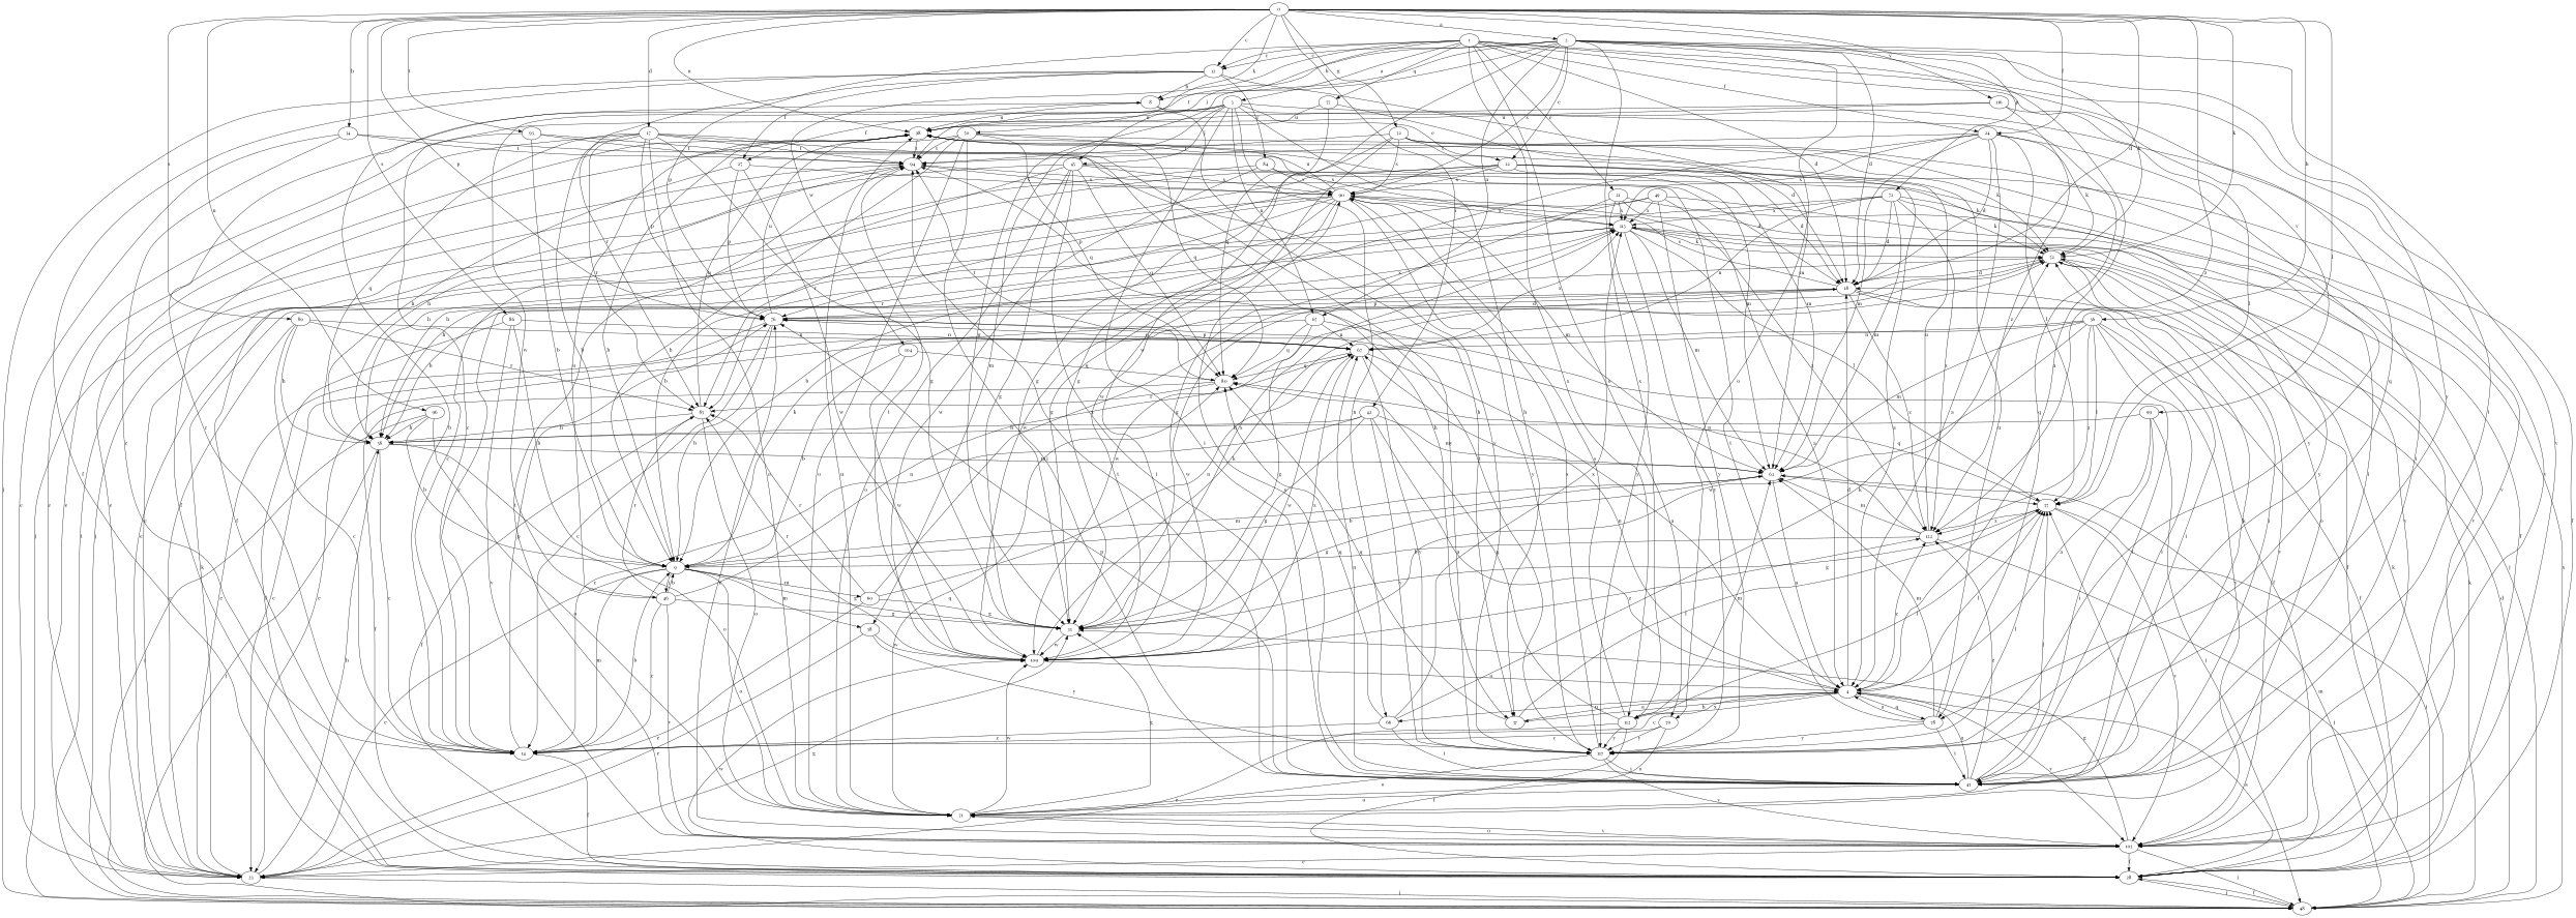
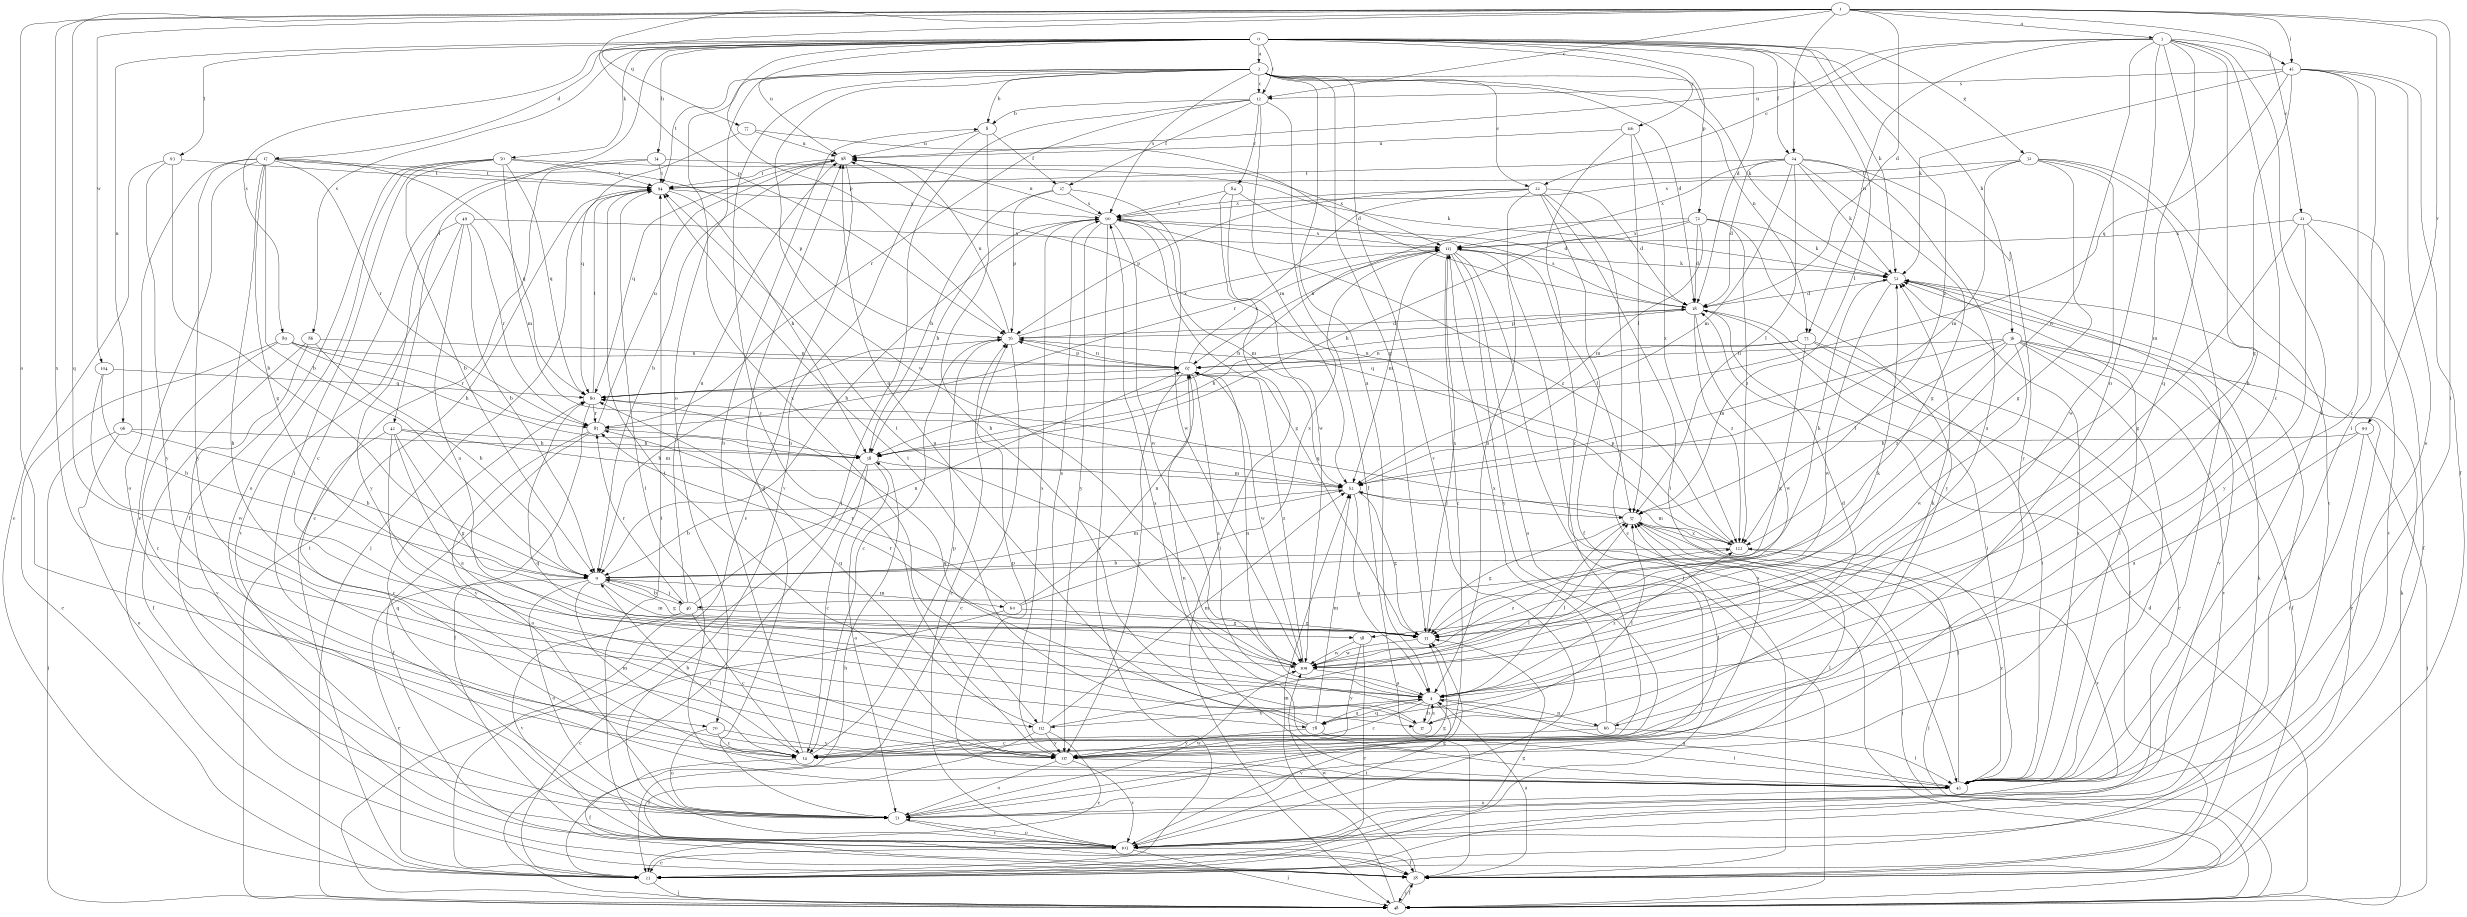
  strict digraph {
    fontname="Playfair Display"
    node [fontname="Playfair Display"]
    edge [fontname="Playfair Display"]
    0
    2
    12
    17
    18
    24
    32
    34
    36
    42
    50
    52
    57
    72
    76
    86
    89
    93
    96
    98
    116
    122
    70
    112
    4
    8
    22
    33
-   65
+   65 [label=75]
    90
    94
    103
    109
    117
    27
    62
    28
    48
    84
    85
    37
    9
    23
    71
    80
    43
    38
    113
    14
    67
    49
    1
    3
    21
    45
    77
    78
    99
    104
    58
    66
    46
    60
    0 -> 2 [label=a]
    0 -> 12 [label=c]
    0 -> 17 [label=d]
    0 -> 18 [label=d]
    0 -> 24 [label=f]
    0 -> 32 [label=g]
    0 -> 34 [label=h]
    0 -> 36 [label=h]
    0 -> 42 [label=i]
    0 -> 50 [label=k]
    0 -> 52 [label=k]
    0 -> 57 [label=l]
    0 -> 72 [label=p]
    0 -> 76 [label=p]
    0 -> 86 [label=s]
    0 -> 89 [label=s]
    0 -> 93 [label=t]
    0 -> 96 [label=u]
    0 -> 98 [label=u]
    0 -> 116 [label=y]
    0 -> 122 [label=z]
    2 -> 12 [label=c]
    2 -> 18 [label=d]
    2 -> 52 [label=k]
    2 -> 70 [label=o]
    2 -> 112 [label=x]
    2 -> 4 [label=a]
    2 -> 8 [label=b]
    2 -> 22 [label=e]
    2 -> 33 [label=g]
    2 -> 65 [label=n]
    2 -> 90 [label=s]
    2 -> 94 [label=t]
    2 -> 103 [label=v]
    2 -> 109 [label=w]
    2 -> 117 [label=y]
    12 -> 8 [label=b]
    12 -> 27 [label=f]
    12 -> 62 [label=m]
    12 -> 28 [label=f]
    12 -> 48 [label=j]
    12 -> 84 [label=r]
    12 -> 85 [label=r]
    17 -> 76 [label=p]
    17 -> 33 [label=g]
    17 -> 94 [label=t]
    17 -> 117 [label=y]
    17 -> 85 [label=r]
    17 -> 37 [label=h]
    17 -> 9 [label=b]
    17 -> 23 [label=e]
    17 -> 71 [label=o]
-   17 -> 38 [label=q]
+   17 -> 80 [label=q]
    18 -> 76 [label=p]
    18 -> 122 [label=z]
    18 -> 90 [label=s]
    18 -> 109 [label=w]
    18 -> 28 [label=f]
    18 -> 43 [label=i]
    18 -> 38 [label=h]
    24 -> 18 [label=d]
    24 -> 52 [label=k]
    24 -> 57 [label=l]
    24 -> 4 [label=a]
    24 -> 33 [label=g]
    24 -> 94 [label=t]
    24 -> 117 [label=y]
    24 -> 62 [label=m]
    24 -> 113 [label=x]
    32 -> 33 [label=g]
    32 -> 90 [label=s]
    32 -> 94 [label=t]
    32 -> 103 [label=v]
    32 -> 109 [label=w]
    32 -> 62 [label=m]
    32 -> 43 [label=i]
    34 -> 94 [label=t]
    34 -> 23 [label=e]
    34 -> 113 [label=x]
    34 -> 14 [label=c]
    36 -> 57 [label=l]
    36 -> 122 [label=z]
    36 -> 103 [label=v]
    36 -> 109 [label=w]
    36 -> 62 [label=m]
    36 -> 28 [label=f]
    36 -> 23 [label=e]
    36 -> 43 [label=i]
    36 -> 67 [label=n]
    42 -> 4 [label=a]
    42 -> 33 [label=g]
    42 -> 117 [label=y]
    42 -> 62 [label=m]
    42 -> 38 [label=h]
    42 -> 14 [label=c]
    50 -> 52 [label=k]
    50 -> 94 [label=t]
    50 -> 62 [label=m]
    50 -> 28 [label=f]
    50 -> 9 [label=b]
    50 -> 71 [label=o]
    50 -> 80 [label=q]
    50 -> 43 [label=i]
    52 -> 18 [label=d]
    52 -> 103 [label=v]
    52 -> 109 [label=w]
-   52 -> 28 [label=f]
    52 -> 43 [label=i]
    57 -> 122 [label=z]
    57 -> 33 [label=g]
    57 -> 103 [label=v]
    57 -> 48 [label=j]
    57 -> 80 [label=q]
    72 -> 18 [label=d]
    72 -> 52 [label=k]
    72 -> 122 [label=z]
    72 -> 117 [label=y]
    72 -> 62 [label=m]
    72 -> 38 [label=h]
    72 -> 113 [label=x]
    72 -> 67 [label=n]
    76 -> 18 [label=d]
    76 -> 98 [label=u]
    76 -> 9 [label=b]
    76 -> 23 [label=e]
    76 -> 113 [label=x]
    76 -> 14 [label=c]
    76 -> 67 [label=n]
    86 -> 103 [label=v]
    86 -> 28 [label=f]
    86 -> 9 [label=b]
    86 -> 67 [label=n]
    89 -> 85 [label=r]
    89 -> 23 [label=e]
    89 -> 38 [label=h]
    89 -> 14 [label=c]
    89 -> 67 [label=n]
    93 -> 94 [label=t]
    93 -> 117 [label=y]
    93 -> 9 [label=b]
    93 -> 23 [label=e]
    96 -> 48 [label=j]
    96 -> 9 [label=b]
    96 -> 71 [label=o]
    96 -> 38 [label=h]
    98 -> 94 [label=t]
    98 -> 9 [label=b]
    98 -> 23 [label=e]
    98 -> 80 [label=q]
    116 -> 57 [label=l]
    116 -> 98 [label=u]
    116 -> 122 [label=z]
    116 -> 14 [label=c]
    122 -> 76 [label=p]
    122 -> 98 [label=u]
    122 -> 62 [label=m]
    122 -> 48 [label=j]
    122 -> 9 [label=b]
    70 -> 117 [label=y]
    70 -> 71 [label=o]
    70 -> 14 [label=c]
    112 -> 57 [label=l]
    112 -> 90 [label=s]
    112 -> 117 [label=y]
    112 -> 62 [label=m]
    112 -> 28 [label=f]
    112 -> 23 [label=e]
    112 -> 80 [label=q]
    4 -> 18 [label=d]
    4 -> 57 [label=l]
    4 -> 122 [label=z]
    4 -> 112 [label=x]
    4 -> 103 [label=v]
    4 -> 37 [label=h]
    4 -> 14 [label=c]
    4 -> 67 [label=n]
    4 -> 78 [label=q]
    4 -> 66 [label=n]
    8 -> 98 [label=u]
    8 -> 103 [label=v]
    8 -> 27 [label=f]
    8 -> 37 [label=h]
    22 -> 18 [label=d]
    22 -> 76 [label=p]
    22 -> 4 [label=a]
    22 -> 90 [label=s]
    22 -> 28 [label=f]
    22 -> 85 [label=r]
    22 -> 23 [label=e]
    22 -> 43 [label=i]
    33 -> 109 [label=w]
    33 -> 113 [label=x]
    65 -> 33 [label=g]
    65 -> 23 [label=e]
    65 -> 80 [label=q]
    65 -> 43 [label=i]
    65 -> 67 [label=n]
    90 -> 98 [label=u]
    90 -> 122 [label=z]
    90 -> 33 [label=g]
    90 -> 109 [label=w]
    90 -> 117 [label=y]
    90 -> 62 [label=m]
    90 -> 9 [label=b]
    90 -> 23 [label=e]
    90 -> 38 [label=h]
    90 -> 113 [label=x]
    94 -> 90 [label=s]
    94 -> 48 [label=j]
    94 -> 38 [label=h]
    103 -> 76 [label=e]
    103 -> 33 [label=g]
    103 -> 94 [label=t]
    103 -> 28 [label=f]
    103 -> 48 [label=j]
    103 -> 23 [label=e]
    103 -> 71 [label=o]
    109 -> 52 [label=k]
    109 -> 122 [label=z]
    109 -> 4 [label=a]
    109 -> 94 [label=t]
    109 -> 85 [label=r]
    109 -> 67 [label=z]
    117 -> 57 [label=l]
    117 -> 90 [label=s]
    117 -> 94 [label=t]
    117 -> 103 [label=v]
    117 -> 71 [label=o]
    117 -> 43 [label=i]
    27 -> 76 [label=p]
    27 -> 90 [label=s]
    27 -> 109 [label=w]
    27 -> 38 [label=h]
    62 -> 57 [label=l]
    62 -> 4 [label=a]
    62 -> 33 [label=g]
    62 -> 9 [label=b]
    28 -> 52 [label=k]
    28 -> 4 [label=a]
    28 -> 109 [label=w]
    28 -> 48 [label=j]
    48 -> 18 [label=d]
    48 -> 52 [label=k]
    48 -> 94 [label=t]
    48 -> 62 [label=m]
    48 -> 28 [label=f]
    48 -> 113 [label=x]
    84 -> 18 [label=d]
    84 -> 90 [label=s]
    84 -> 109 [label=w]
    84 -> 48 [label=j]
    85 -> 98 [label=u]
    85 -> 28 [label=f]
    85 -> 71 [label=o]
    85 -> 38 [label=h]
    37 -> 57 [label=l]
    37 -> 4 [label=a]
    37 -> 80 [label=q]
    9 -> 52 [label=k]
    9 -> 33 [label=g]
    9 -> 62 [label=m]
    9 -> 23 [label=e]
    9 -> 71 [label=o]
    9 -> 14 [label=m]
    9 -> 58 [label=m]
    9 -> 46 [label=j]
    9 -> 60 [label=m]
    23 -> 52 [label=k]
    23 -> 33 [label=g]
    23 -> 48 [label=j]
    23 -> 38 [label=h]
    71 -> 57 [label=l]
    71 -> 98 [label=u]
    71 -> 33 [label=g]
    71 -> 103 [label=v]
    71 -> 109 [label=w]
    71 -> 80 [label=q]
    80 -> 94 [label=t]
    80 -> 28 [label=f]
    80 -> 85 [label=r]
-   43 -> 52 [label=k]
+   43 -> 52 [label=z]
    43 -> 57 [label=l]
    43 -> 76 [label=p]
    43 -> 122 [label=z]
    43 -> 4 [label=a]
    43 -> 90 [label=s]
    43 -> 94 [label=t]
    43 -> 71 [label=o]
    43 -> 67 [label=n]
    38 -> 62 [label=m]
    38 -> 48 [label=j]
    38 -> 71 [label=o]
    38 -> 14 [label=c]
    113 -> 52 [label=k]
    113 -> 57 [label=l]
    113 -> 117 [label=y]
    113 -> 62 [label=m]
    113 -> 48 [label=j]
    113 -> 71 [label=o]
    113 -> 38 [label=h]
    113 -> 14 [label=c]
    14 -> 76 [label=p]
    14 -> 8 [label=b]
    14 -> 28 [label=f]
    14 -> 9 [label=b]
    67 -> 76 [label=p]
    67 -> 4 [label=a]
    67 -> 109 [label=w]
    67 -> 117 [label=y]
    67 -> 80 [label=q]
    67 -> 113 [label=x]
    49 -> 4 [label=a]
    49 -> 103 [label=v]
    49 -> 117 [label=y]
    49 -> 85 [label=r]
    49 -> 9 [label=b]
    49 -> 113 [label=x]
    1 -> 12 [label=c]
    1 -> 18 [label=d]
    1 -> 24 [label=f]
    1 -> 76 [label=p]
    1 -> 70 [label=o]
    1 -> 112 [label=x]
    1 -> 43 [label=i]
    1 -> 3 [label=a]
    1 -> 21 [label=e]
    1 -> 45 [label=j]
    1 -> 77 [label=q]
    1 -> 78 [label=q]
    1 -> 99 [label=v]
    1 -> 104 [label=w]
    3 -> 98 [label=u]
    3 -> 22 [label=e]
    3 -> 65 [label=n]
    3 -> 37 [label=h]
    3 -> 43 [label=i]
    3 -> 14 [label=c]
    3 -> 45 [label=j]
    3 -> 78 [label=q]
    3 -> 58 [label=m]
    3 -> 66 [label=n]
    3 -> 46 [label=w]
    21 -> 33 [label=g]
    21 -> 103 [label=v]
    21 -> 117 [label=y]
    21 -> 28 [label=f]
    21 -> 113 [label=x]
    45 -> 52 [label=k]
    45 -> 33 [label=g]
-   45 -> 90 [label=s]
+   45 -> 12 [label=s]
    45 -> 28 [label=f]
    45 -> 71 [label=o]
    45 -> 80 [label=q]
    45 -> 43 [label=i]
    45 -> 14 [label=c]
    77 -> 18 [label=d]
    77 -> 98 [label=u]
    77 -> 80 [label=q]
    78 -> 98 [label=u]
    78 -> 4 [label=a]
    78 -> 94 [label=t]
    78 -> 117 [label=y]
    78 -> 62 [label=m]
    78 -> 43 [label=i]
    99 -> 4 [label=a]
    99 -> 48 [label=j]
    99 -> 43 [label=i]
    99 -> 38 [label=h]
    104 -> 109 [label=w]
    104 -> 9 [label=b]
    104 -> 80 [label=q]
    58 -> 109 [label=w]
    58 -> 117 [label=y]
    58 -> 23 [label=e]
    66 -> 52 [label=k]
    66 -> 80 [label=q]
    66 -> 43 [label=i]
    66 -> 113 [label=x]
    66 -> 14 [label=c]
    46 -> 98 [label=u]
    46 -> 33 [label=g]
    46 -> 103 [label=v]
    46 -> 85 [label=r]
    46 -> 9 [label=b]
    46 -> 14 [label=c]
    46 -> 67 [label=n]
    60 -> 33 [label=g]
    60 -> 85 [label=r]
    60 -> 23 [label=e]
    60 -> 113 [label=x]
    60 -> 67 [label=n]
  }
